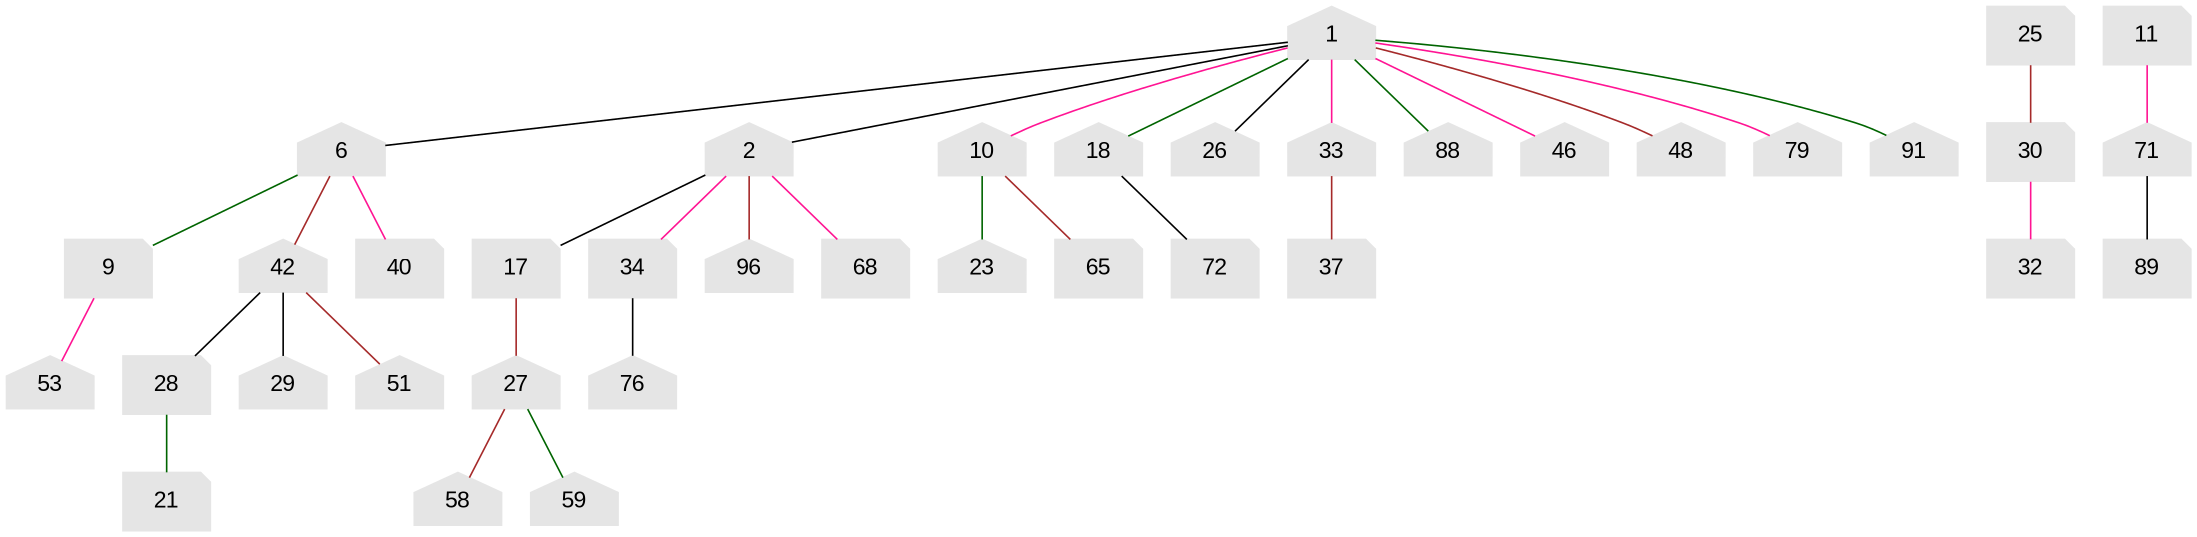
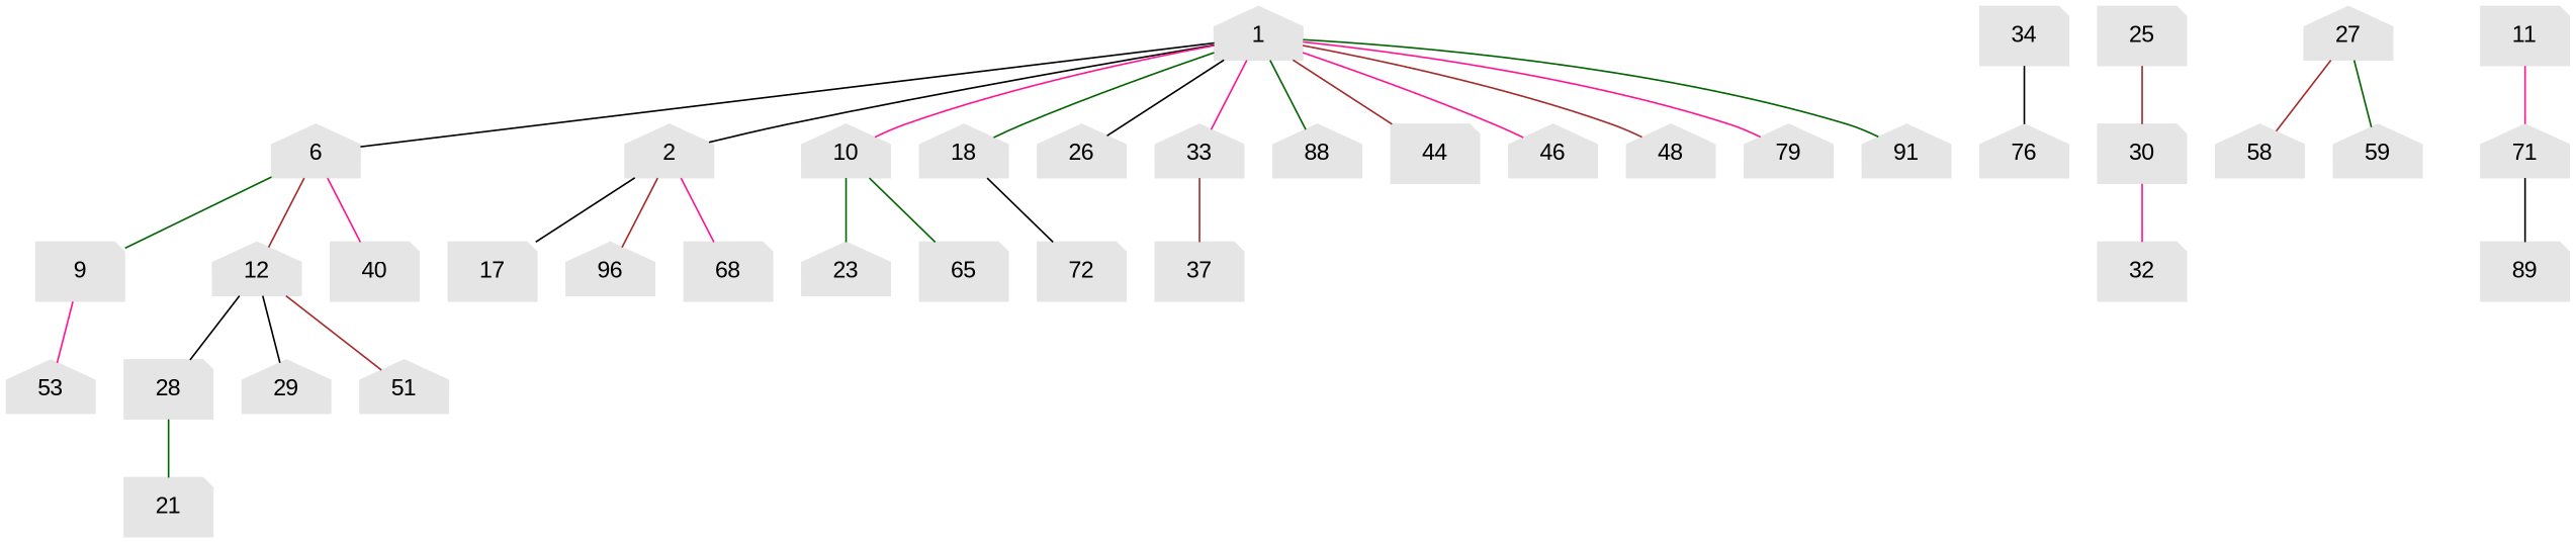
  graph {
    fontname="Liberation Sans"
    node [color=gray90 fontname="Liberation Sans" shape=house style=filled]
    edge [color=deeppink fontname="Liberation Sans"]
    1 [super="+2+4+3+8"]
    6 [super="+19"]
    n3 [label=2 super="+55+15+42"]
    10
    18 [super="+45+22"]
    26 [super="+56"]
    33
    n8 [label=88]
+   44 [shape=note]
    46
    48
    79
    91
    9 [shape=note]
-   12 [super="+16" label=42]
+   12 [super="+16"]
    40 [shape=note super="+62+75+86"]
    17 [shape=note]
    34 [shape=note]
    n19 [label=96 super="+101"]
    68 [shape=note super="+82"]
    23
    65 [shape=note]
    72 [shape=note]
    25 [shape=note]
    30 [shape=note]
    37 [shape=note super="+67"]
    n27 [label=53 super="+99"]
    28 [shape=note super="+53+49"]
    29 [super="+35+84"]
    51
    27 [super="+57+66"]
    76 [super="+85"]
    21 [shape=note super="+78"]
    11 [shape=note super="+14+39+31"]
    71
    89 [shape=note super="+102"]
    58 [super="+61"]
    59 [super="+73"]
    32 [shape=note super="+43"]
    1 -- 6 [color=black]
    1 -- n3 [color=black]
    1 -- 10
    1 -- 18 [color=darkgreen]
    1 -- 26 [color=black]
    1 -- 33
    1 -- n8 [color=darkgreen]
+   1 -- 44 [color=brown]
    1 -- 46
    1 -- 48 [color=brown]
    1 -- 79
    1 -- 91 [color=darkgreen]
    6 -- 9 [color=darkgreen]
    6 -- 12 [color=brown]
    6 -- 40
    n3 -- 17 [color=black]
-   n3 -- 34
    n3 -- n19 [color=brown]
    n3 -- 68
    10 -- 23 [color=darkgreen]
-   10 -- 65 [color=brown]
+   10 -- 65 [color=darkgreen]
    18 -- 72 [color=black]
    33 -- 37 [color=brown]
    9 -- n27
    12 -- 28 [color=black]
    12 -- 29 [color=black]
    12 -- 51 [color=brown]
-   17 -- 27 [color=brown]
    34 -- 76 [color=black]
    25 -- 30 [color=brown]
    30 -- 32
    28 -- 21 [color=darkgreen]
    27 -- 58 [color=brown]
    27 -- 59 [color=darkgreen]
    11 -- 71
    71 -- 89 [color=black]
  }
